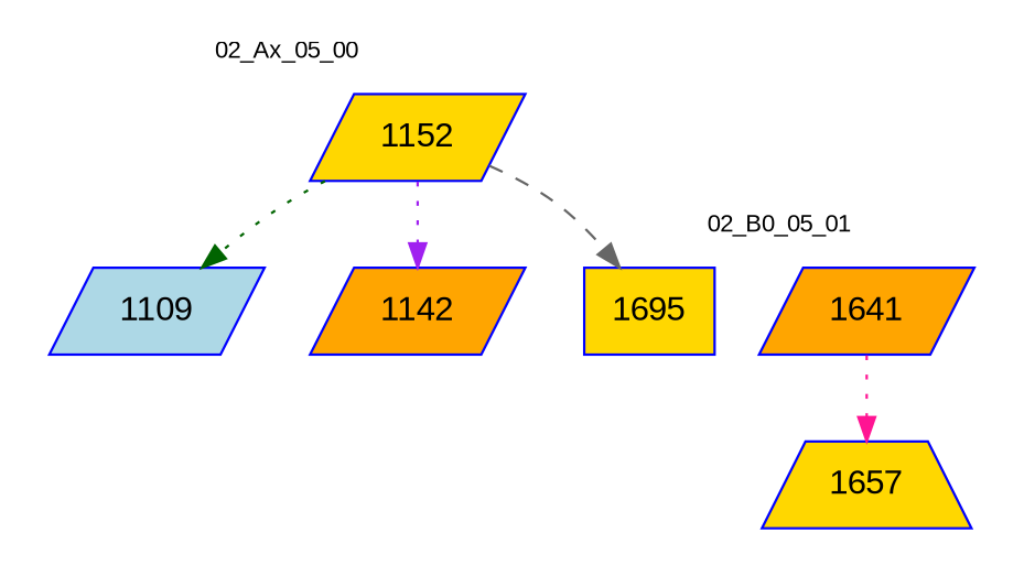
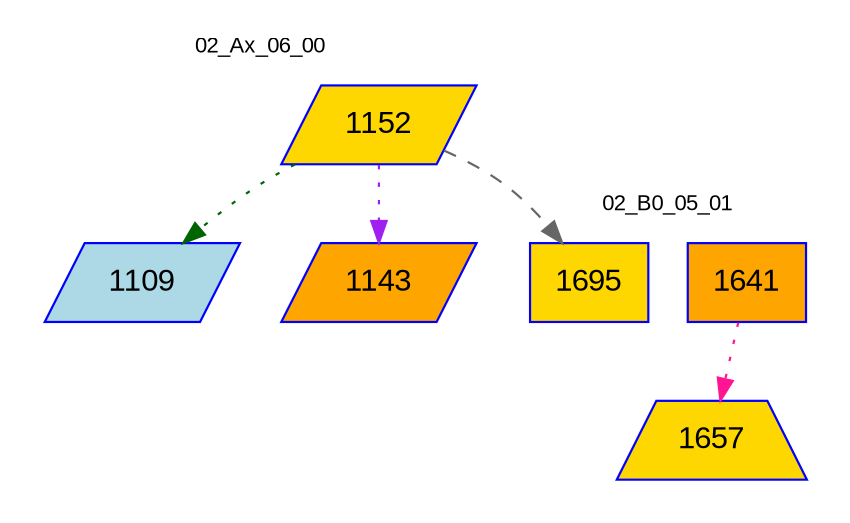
  digraph {
    fontname="Liberation Sans"
    node [color=blue fillcolor=gold fontname="Liberation Sans" shape=parallelogram style=filled]
    edge [fontname="Liberation Sans" style=dotted]
    n1 [label=1152]
    n2 [fillcolor=lightblue label=1109]
-   n3 [fillcolor=orange label=1142]
-   n4 [fillcolor=orange label=1641]
+   n3 [fillcolor=orange label=1143]
+   n4 [fillcolor=orange label=1641 shape=box]
    n5 [label=1657 shape=trapezium]
    n6 [label=1695 shape=box]
    subgraph cluster_1 {
      color=white
      fontsize=10
-     label="02_Ax_05_00"
+     label="02_Ax_06_00"
      n1
      n2
      n3
    }
    subgraph cluster_2 {
      color=white
      fontsize=10
      label="02_B0_05_01"
      n4
      n5
      n6
    }
    n1 -> n2 [color=darkgreen]
    n1 -> n3 [color=purple]
    n1 -> n6 [color=gray40 style=dashed]
    n4 -> n5 [color=deeppink]
  }
